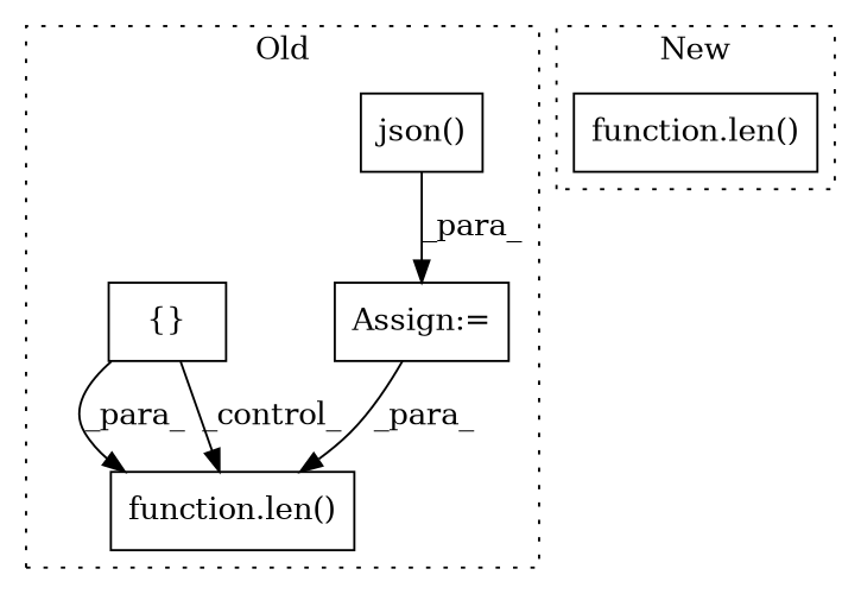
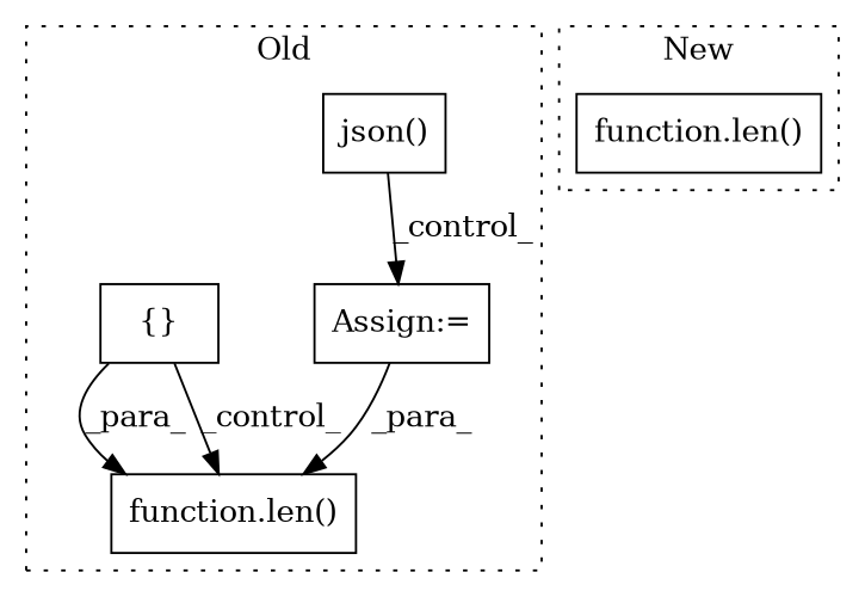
  digraph {
    node [a=75 l="4,1" shape=box]
    n1 [l=8 label="json()" s=5507]
    n2 [label="function.len()" s="5826,5853"]
    n3 [a=59 l="14,0" label="{}" s="5563,5785"]
    n4 [a=68 l=3 label="Assign:=" s=5525]
    n5 [label="function.len()" s="6086,6124"]
    subgraph cluster_1 {
      label=Old
      style=dotted
      n1
      n2
      n3
      n4
    }
    subgraph cluster_2 {
      label=New
      style=dotted
      n5
    }
-   n1 -> n4 [label=_para_]
+   n1 -> n4 [label=_control_]
    n3 -> n2 [label=_para_]
    n3 -> n2 [label=_control_]
    n4 -> n2 [label=_para_]
  }
